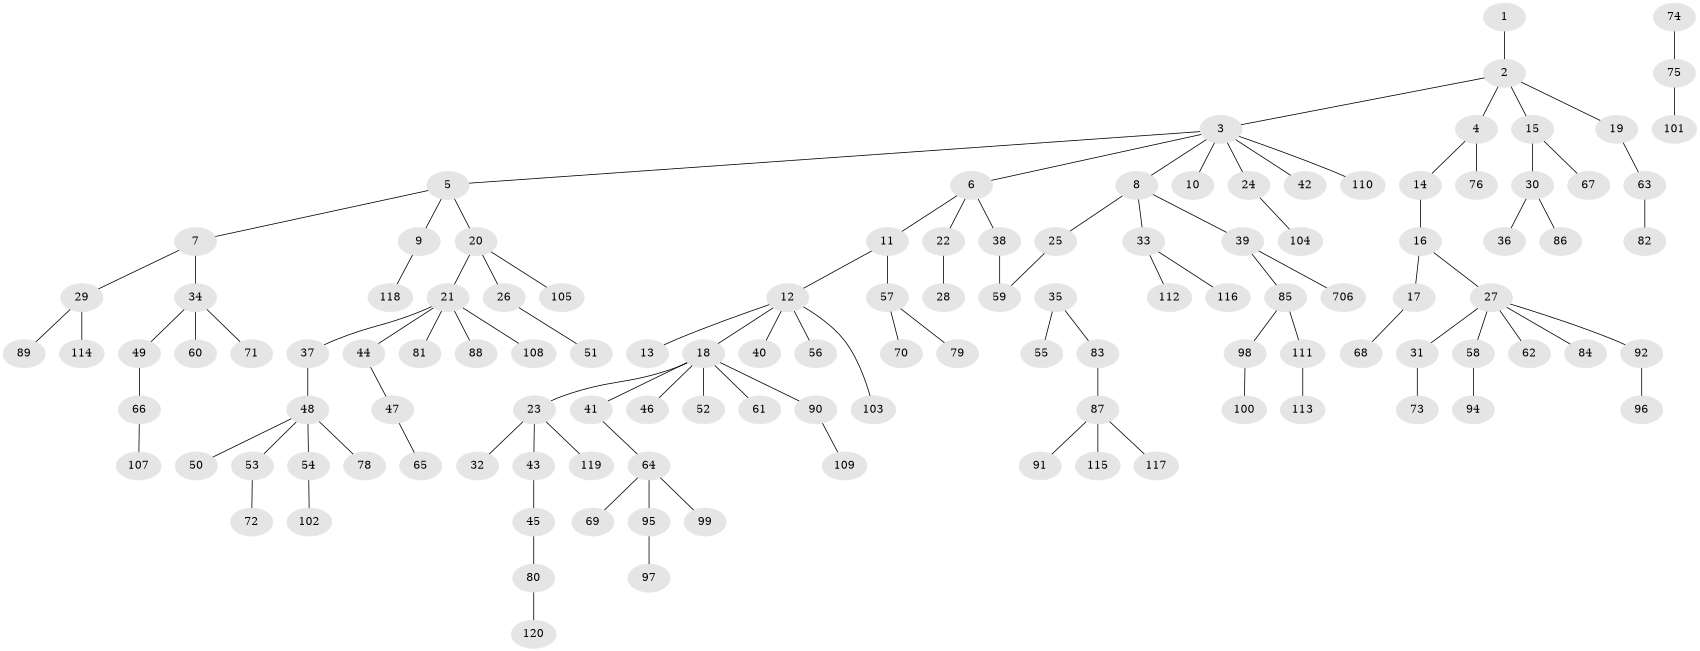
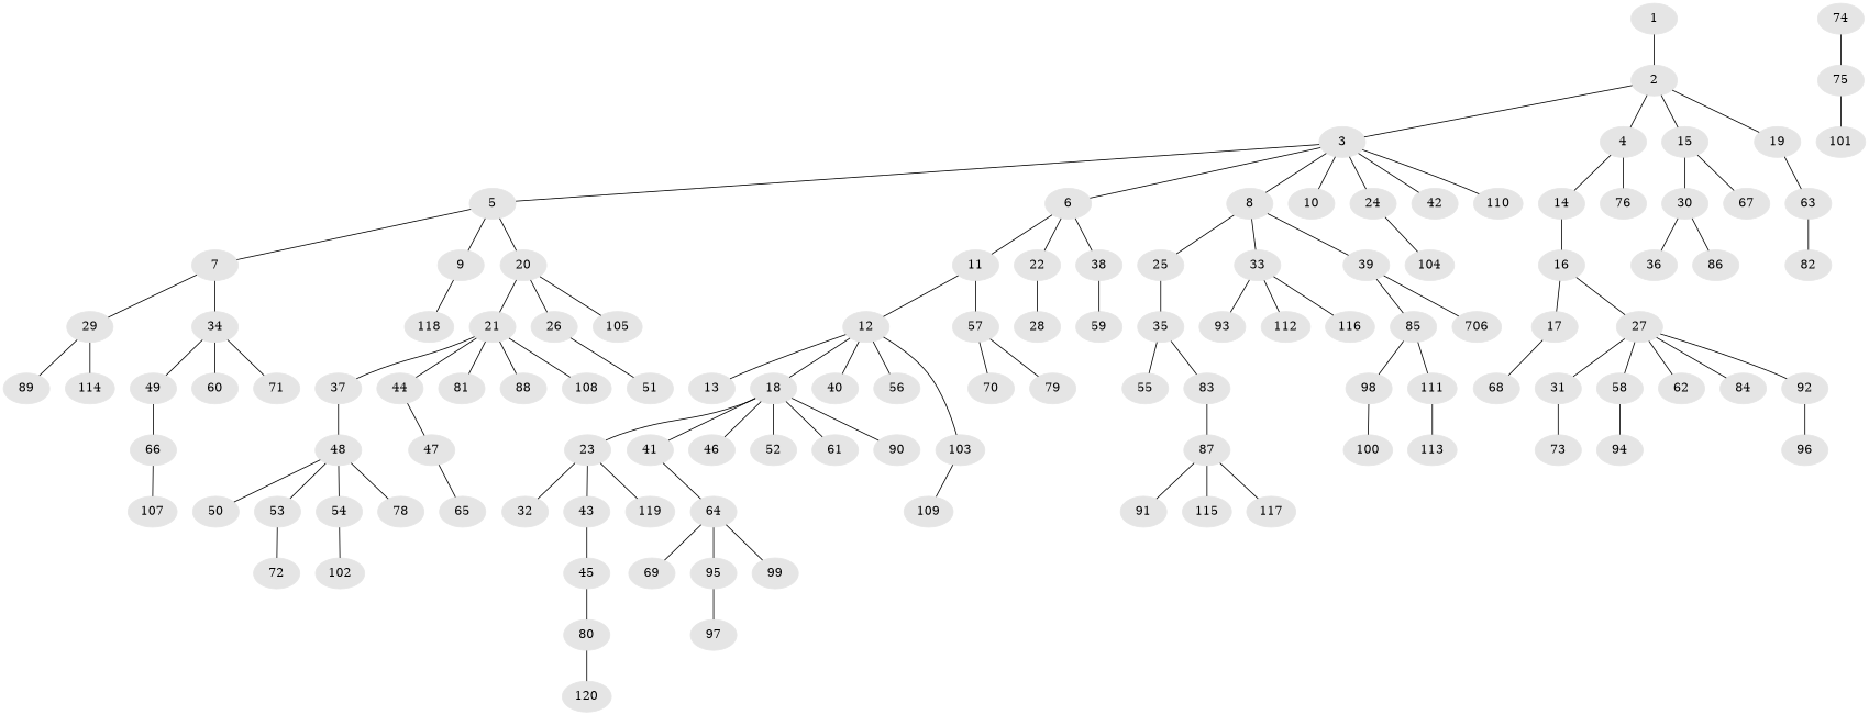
  graph {
    node [color=gray90 style=filled]
    1
    2
    3
    4
    15
    19
    5
    6
    8
    10
    24
    42
    110
    14
    76
    30
    67
    63
    7
    9
    20
    11
    22
    38
    25
    33
    39
    104
    16
    29
    34
    118
    21
    26
    105
    12
    57
    28
    59
    89
    114
    49
    60
    71
    35
+   93
    112
    116
    85
    n50 [label=706]
    13
    18
    40
    56
    103
    70
    79
    23
    41
    46
    52
    61
    90
    17
    27
    36
    86
    68
    31
    58
    62
    84
    92
    32
    43
    119
    64
    109
    82
    37
    44
    81
    88
    108
    51
    48
    47
    45
    55
    83
    73
    94
    96
    66
    74
    75
    87
    50
    53
    54
    78
    98
    111
    69
    95
    99
    80
    65
    120
    72
    102
    107
    97
    101
    91
    115
    117
    100
    113
    1 -- 2
    2 -- 3
    2 -- 4
    2 -- 15
    2 -- 19
    3 -- 5
    3 -- 6
    3 -- 8
    3 -- 10
    3 -- 24
    3 -- 42
    3 -- 110
    4 -- 14
    4 -- 76
    15 -- 30
    15 -- 67
    19 -- 63
    5 -- 7
    5 -- 9
    5 -- 20
    6 -- 11
    6 -- 22
    6 -- 38
    8 -- 25
    8 -- 33
    8 -- 39
    24 -- 104
    14 -- 16
    30 -- 36
    30 -- 86
    63 -- 82
    7 -- 29
    7 -- 34
    9 -- 118
    20 -- 21
    20 -- 26
    20 -- 105
    11 -- 12
    11 -- 57
    22 -- 28
    38 -- 59
-   25 -- 59
+   25 -- 35
+   33 -- 93
    33 -- 112
    33 -- 116
    39 -- 85
    39 -- n50
    16 -- 17
    16 -- 27
    29 -- 89
    29 -- 114
    34 -- 49
    34 -- 60
    34 -- 71
    21 -- 37
    21 -- 44
    21 -- 81
    21 -- 88
    21 -- 108
    26 -- 51
    12 -- 13
    12 -- 18
    12 -- 40
    12 -- 56
    12 -- 103
    57 -- 70
    57 -- 79
    49 -- 66
    35 -- 55
    35 -- 83
    85 -- 98
    85 -- 111
    18 -- 23
    18 -- 41
    18 -- 46
    18 -- 52
    18 -- 61
    18 -- 90
    23 -- 32
    23 -- 43
    23 -- 119
    41 -- 64
-   90 -- 109
+   103 -- 109
    17 -- 68
    27 -- 31
    27 -- 58
    27 -- 62
    27 -- 84
    27 -- 92
    31 -- 73
    58 -- 94
    92 -- 96
    43 -- 45
    64 -- 69
    64 -- 95
    64 -- 99
    37 -- 48
    44 -- 47
    48 -- 50
    48 -- 53
    48 -- 54
    48 -- 78
    47 -- 65
    45 -- 80
    83 -- 87
    66 -- 107
    74 -- 75
    75 -- 101
    87 -- 91
    87 -- 115
    87 -- 117
    53 -- 72
    54 -- 102
    98 -- 100
    111 -- 113
    95 -- 97
    80 -- 120
  }
